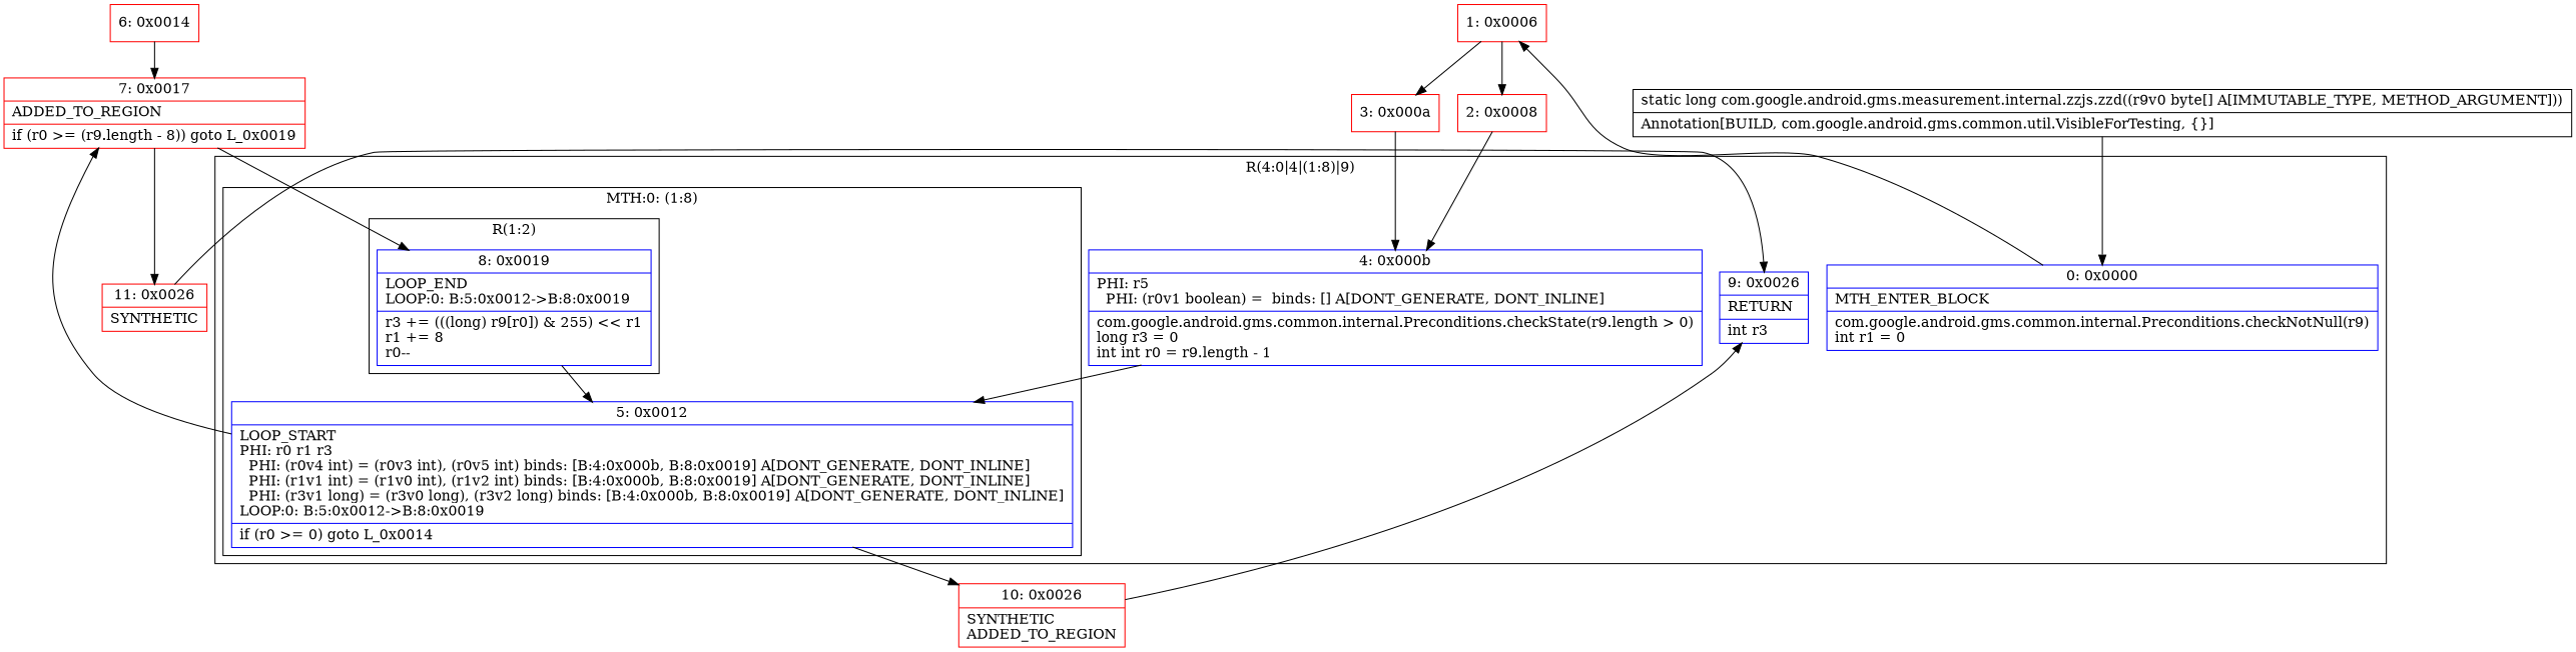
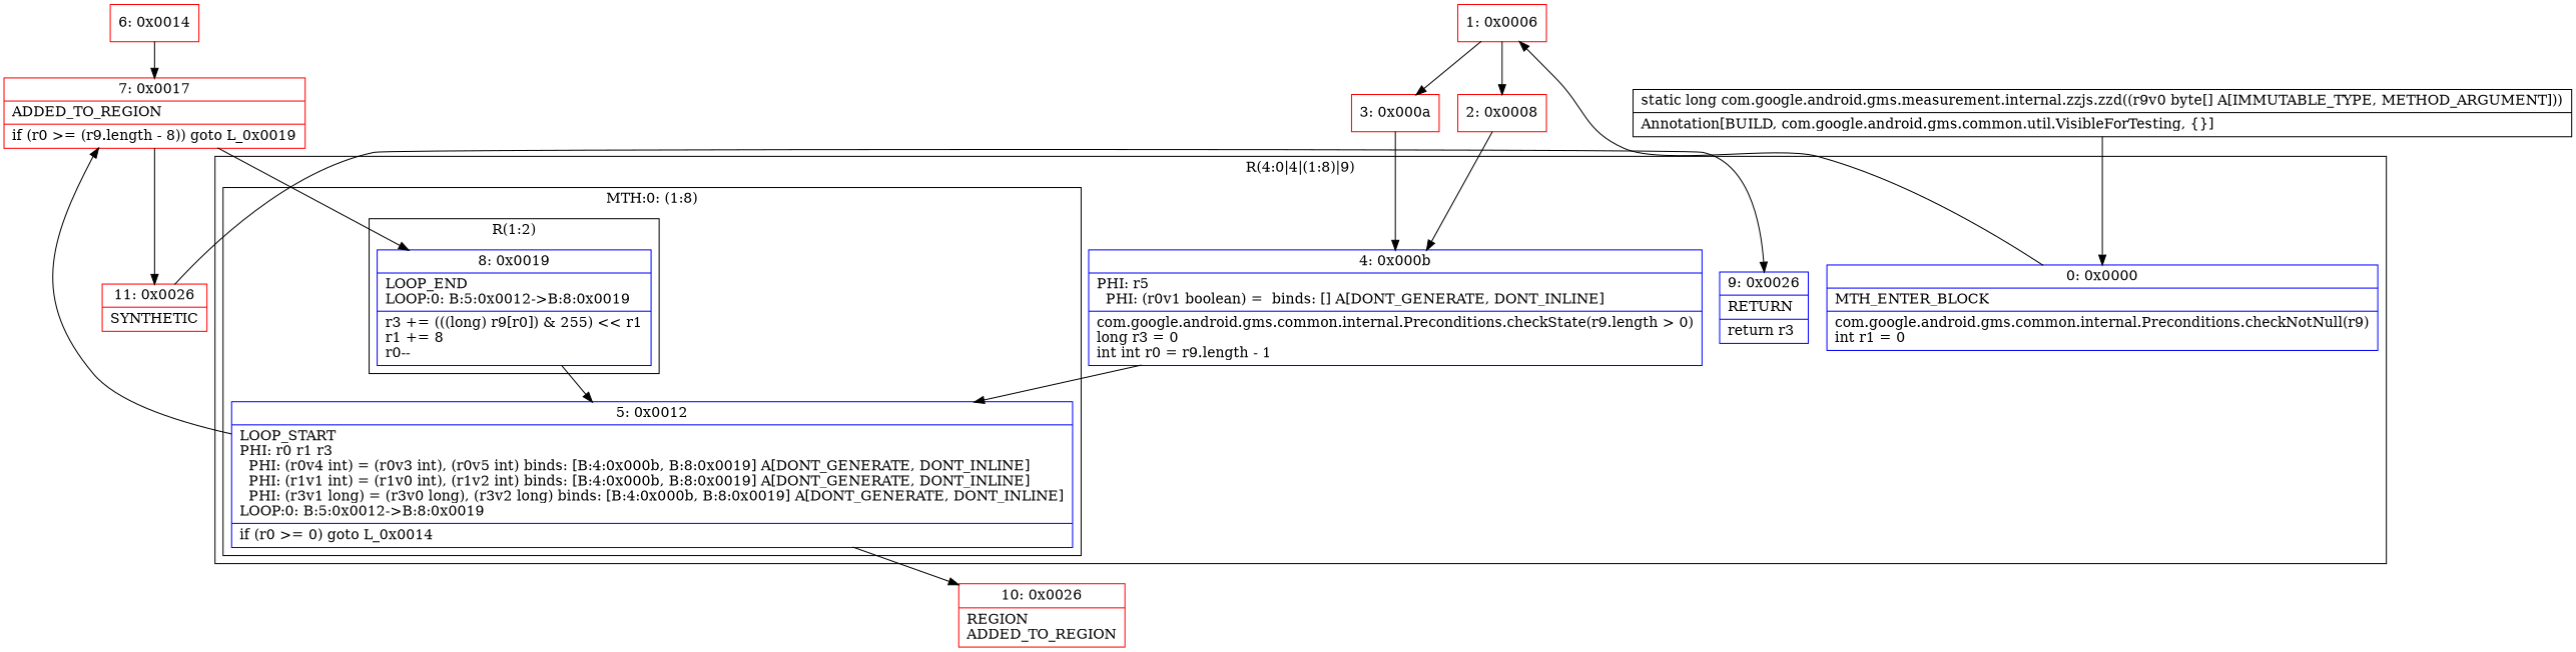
  digraph {
    node [color=red shape=record]
    n1 [color=blue label="{8\:\ 0x0019|LOOP_END\lLOOP:0: B:5:0x0012\-\>B:8:0x0019\l|r3 += (((long) r9[r0]) & 255) \<\< r1\lr1 += 8\lr0\-\-\l}"]
    n2 [color=blue label="{5\:\ 0x0012|LOOP_START\lPHI: r0 r1 r3 \l  PHI: (r0v4 int) = (r0v3 int), (r0v5 int) binds: [B:4:0x000b, B:8:0x0019] A[DONT_GENERATE, DONT_INLINE]\l  PHI: (r1v1 int) = (r1v0 int), (r1v2 int) binds: [B:4:0x000b, B:8:0x0019] A[DONT_GENERATE, DONT_INLINE]\l  PHI: (r3v1 long) = (r3v0 long), (r3v2 long) binds: [B:4:0x000b, B:8:0x0019] A[DONT_GENERATE, DONT_INLINE]\lLOOP:0: B:5:0x0012\-\>B:8:0x0019\l|if (r0 \>= 0) goto L_0x0014\l}"]
    n3 [color=blue label="{0\:\ 0x0000|MTH_ENTER_BLOCK\l|com.google.android.gms.common.internal.Preconditions.checkNotNull(r9)\lint r1 = 0\l}"]
    n4 [color=blue label="{4\:\ 0x000b|PHI: r5 \l  PHI: (r0v1 boolean) =  binds: [] A[DONT_GENERATE, DONT_INLINE]\l|com.google.android.gms.common.internal.Preconditions.checkState(r9.length \> 0)\llong r3 = 0\lint int r0 = r9.length \- 1\l}"]
-   n5 [color=blue label="{9\:\ 0x0026|RETURN\l|int r3\l}"]
-   n6 [label="{10\:\ 0x0026|SYNTHETIC\lADDED_TO_REGION\l}"]
+   n5 [color=blue label="{9\:\ 0x0026|RETURN\l|return r3\l}"]
+   n6 [label="{10\:\ 0x0026|REGION\lADDED_TO_REGION\l}"]
    n7 [label="{7\:\ 0x0017|ADDED_TO_REGION\l|if (r0 \>= (r9.length \- 8)) goto L_0x0019\l}"]
    n8 [label="{1\:\ 0x0006}"]
    n9 [label="{2\:\ 0x0008}"]
    n10 [label="{3\:\ 0x000a}"]
    n11 [label="{6\:\ 0x0014}"]
    n12 [label="{11\:\ 0x0026|SYNTHETIC\l}"]
    n13 [label="{static long com.google.android.gms.measurement.internal.zzjs.zzd((r9v0 byte[] A[IMMUTABLE_TYPE, METHOD_ARGUMENT]))  | Annotation[BUILD, com.google.android.gms.common.util.VisibleForTesting, \{\}]\l}" color=""]
    subgraph cluster_1 {
      label="R(4:0|4|(1:8)|9)"
      n3
      n4
      n5
      subgraph cluster_2 {
        label="MTH:0: (1:8)"
        n2
        subgraph cluster_3 {
          label="R(1:2)"
          n1
        }
      }
    }
    n1 -> n2
    n2 -> n6 [style=solid]
    n2 -> n7
    n3 -> n8
    n4 -> n2
-   n6 -> n5
    n7 -> n1
    n7 -> n12 [style=solid]
    n8 -> n9
    n8 -> n10
    n9 -> n4
    n10 -> n4
    n11 -> n7
    n12 -> n5
    n13 -> n3
  }
